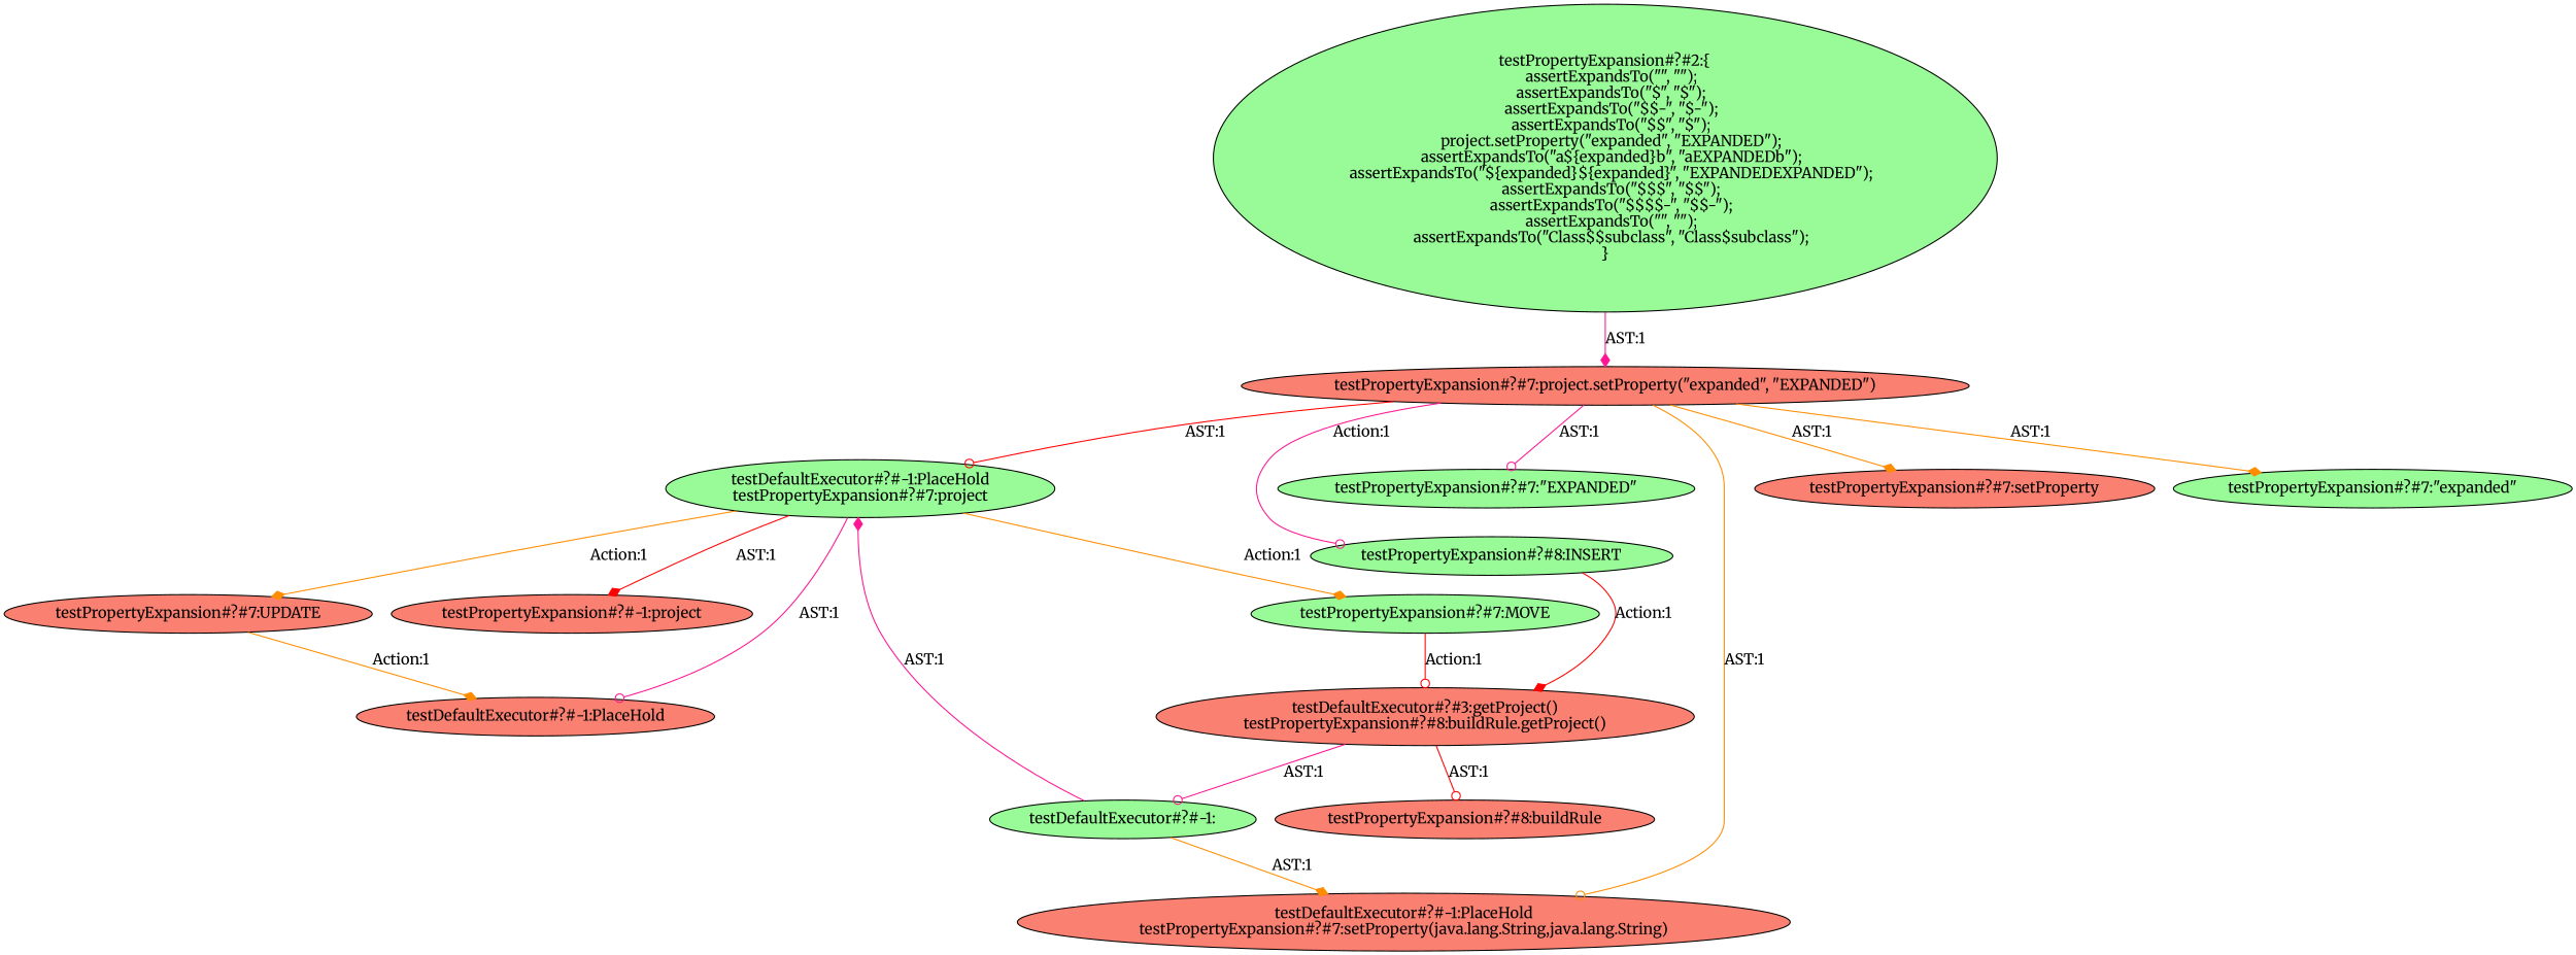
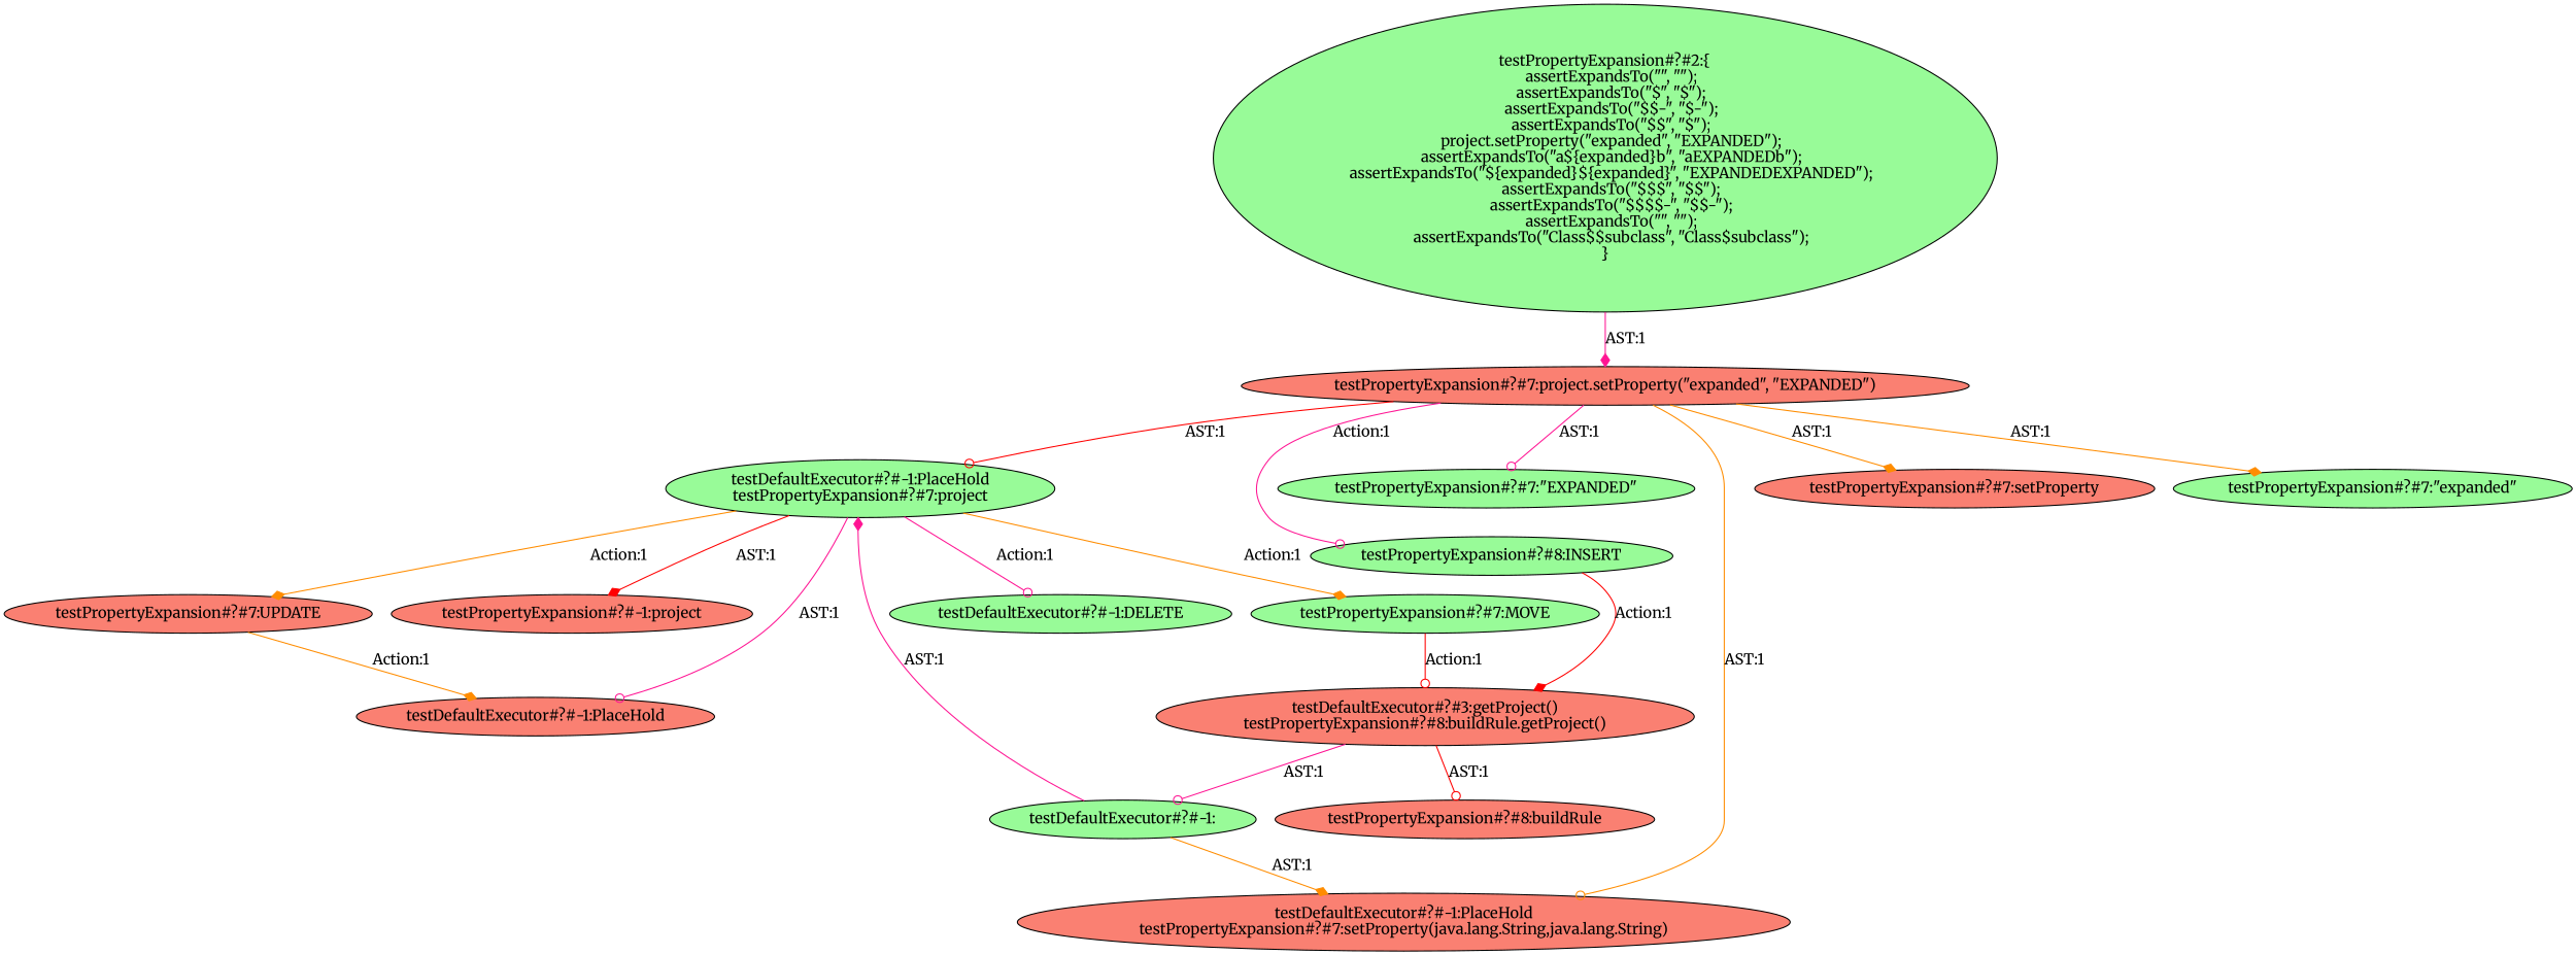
  digraph {
    fontname=Merriweather
    node [fillcolor=palegreen fontname=Merriweather shape=ellipse style=filled]
    edge [arrowhead=diamond color=deeppink fontname=Merriweather]
+   n1 [label="testDefaultExecutor#?#-1:DELETE"]
    n2 [label="testDefaultExecutor#?#-1:PlaceHold\ntestPropertyExpansion#?#7:project"]
    n3 [fillcolor=salmon label="testDefaultExecutor#?#-1:PlaceHold"]
    n4 [fillcolor=salmon label="testPropertyExpansion#?#7:UPDATE"]
    n5 [fillcolor=salmon label="testPropertyExpansion#?#-1:project"]
    n6 [label="testPropertyExpansion#?#7:MOVE"]
    n7 [fillcolor=salmon label="testDefaultExecutor#?#3:getProject()\ntestPropertyExpansion#?#8:buildRule.getProject()"]
    n8 [label="testDefaultExecutor#?#-1:"]
    n9 [fillcolor=salmon label="testDefaultExecutor#?#-1:PlaceHold\ntestPropertyExpansion#?#7:setProperty(java.lang.String,java.lang.String)"]
    n10 [fillcolor=salmon label="testPropertyExpansion#?#8:buildRule"]
    n11 [fillcolor=salmon label="testPropertyExpansion#?#7:project.setProperty(\"expanded\", \"EXPANDED\")"]
    n12 [label="testPropertyExpansion#?#7:\"EXPANDED\""]
    n13 [label="testPropertyExpansion#?#8:INSERT"]
    n14 [fillcolor=salmon label="testPropertyExpansion#?#7:setProperty"]
    n15 [label="testPropertyExpansion#?#7:\"expanded\""]
    n16 [label="testPropertyExpansion#?#2:\{\n    assertExpandsTo(\"\", \"\");\n    assertExpandsTo(\"$\", \"$\");\n    assertExpandsTo(\"$$-\", \"$-\");\n    assertExpandsTo(\"$$\", \"$\");\n    project.setProperty(\"expanded\", \"EXPANDED\");\n    assertExpandsTo(\"a$\{expanded\}b\", \"aEXPANDEDb\");\n    assertExpandsTo(\"$\{expanded\}$\{expanded\}\", \"EXPANDEDEXPANDED\");\n    assertExpandsTo(\"$$$\", \"$$\");\n    assertExpandsTo(\"$$$$-\", \"$$-\");\n    assertExpandsTo(\"\", \"\");\n    assertExpandsTo(\"Class$$subclass\", \"Class$subclass\");\n\}"]
+   n2 -> n1 [arrowhead=odot label="Action:1"]
    n2 -> n3 [arrowhead=odot label="AST:1"]
    n2 -> n4 [color=darkorange label="Action:1"]
    n2 -> n5 [color=red label="AST:1"]
    n2 -> n6 [color=darkorange label="Action:1"]
    n4 -> n3 [color=darkorange label="Action:1"]
    n6 -> n7 [arrowhead=odot color=red label="Action:1"]
    n7 -> n8 [arrowhead=odot label="AST:1"]
    n7 -> n10 [arrowhead=odot color=red label="AST:1"]
    n8 -> n2 [label="AST:1"]
    n8 -> n9 [color=darkorange label="AST:1"]
    n11 -> n2 [arrowhead=odot color=red label="AST:1"]
    n11 -> n9 [arrowhead=odot color=darkorange label="AST:1"]
    n11 -> n12 [arrowhead=odot label="AST:1"]
    n11 -> n13 [arrowhead=odot label="Action:1"]
    n11 -> n14 [color=darkorange label="AST:1"]
    n11 -> n15 [color=darkorange label="AST:1"]
    n13 -> n7 [color=red label="Action:1"]
    n16 -> n11 [label="AST:1"]
  }
